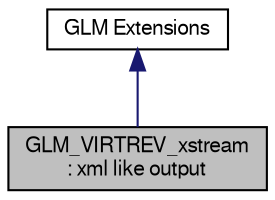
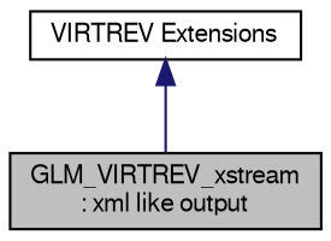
  digraph {
    rankdir=TB
    node [color=black fontname=FreeSans fontsize=10 shape=record style=filled]
    n1 [fillcolor=grey75 fontcolor=black height=0.2 label="GLM_VIRTREV_xstream\l: xml like output" width=0.4]
-   n2 [fillcolor=white height=0.2 label="GLM Extensions" width=0.4]
+   n2 [fillcolor=white height=0.2 label="VIRTREV Extensions" width=0.4]
    n2 -> n1 [color=midnightblue dir=back fontname=FreeSans fontsize=10 labelfontname=FreeSans labelfontsize=10 shape=plaintext style=solid]
  }
